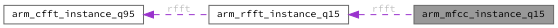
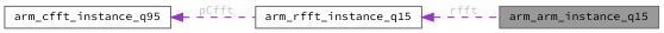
  digraph {
    fontname="Source Code Pro"
    rankdir=LR
    node [color=gray40 fillcolor=white fontname="Source Code Pro" fontsize=10 shape=box style=filled]
    edge [color=darkorchid3 dir=back fontcolor=grey fontname="Source Code Pro" fontsize=10 labelfontname=Helvetica labelfontsize=10 style=dashed]
-   n1 [fillcolor=grey60 fontcolor=black height=0.2 label=arm_mfcc_instance_q15 width=0.4]
+   n1 [fillcolor=grey60 fontcolor=black height=0.2 label=arm_arm_instance_q15 width=0.4]
    n2 [height=0.2 label=arm_rfft_instance_q15 width=0.4]
    n3 [height=0.2 label=arm_cfft_instance_q95 width=0.4]
    n2 -> n1 [label=" rfft"]
-   n3 -> n2 [label=" rfft"]
+   n3 -> n2 [label=" pCfft"]
  }
